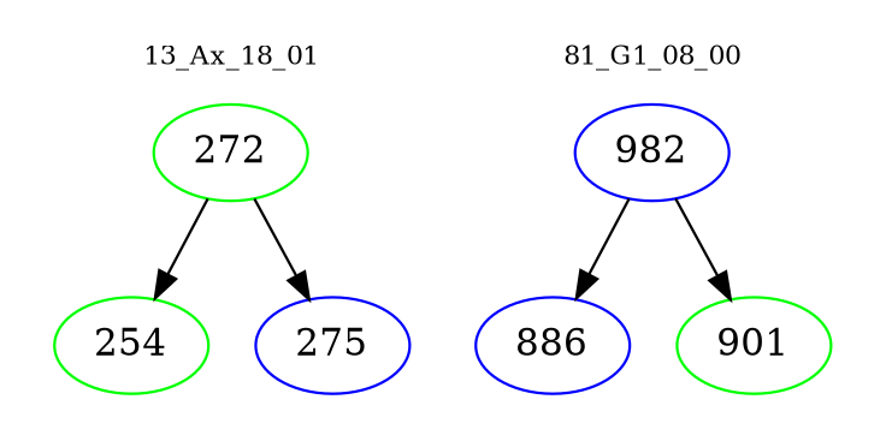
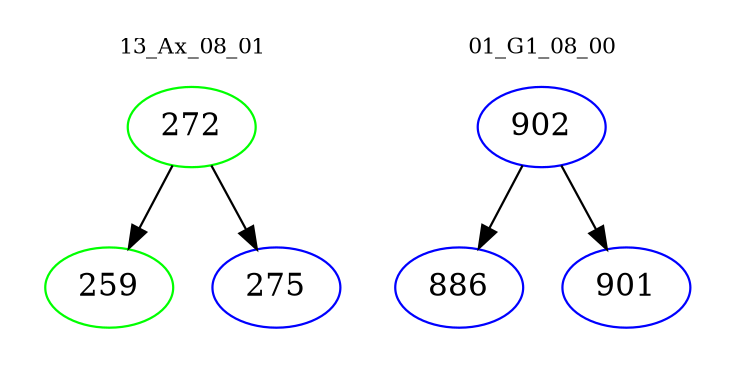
  digraph {
    node [color=green]
    edge [color=black]
    n1 [label=272]
-   n2 [label=254]
+   n2 [label=259]
    n3 [color=blue label=275]
-   n4 [color=blue label=982]
+   n4 [color=blue label=902]
    n5 [color=blue label=886]
-   n6 [label=901]
+   n6 [color=blue label=901]
    subgraph cluster_1 {
      color=white
      fontsize=10
-     label="13_Ax_18_01"
+     label="13_Ax_08_01"
      n1
      n2
      n3
    }
    subgraph cluster_2 {
      color=white
      fontsize=10
-     label="81_G1_08_00"
+     label="01_G1_08_00"
      n4
      n5
      n6
    }
    n1 -> n2
    n1 -> n3
    n4 -> n5
    n4 -> n6
  }
